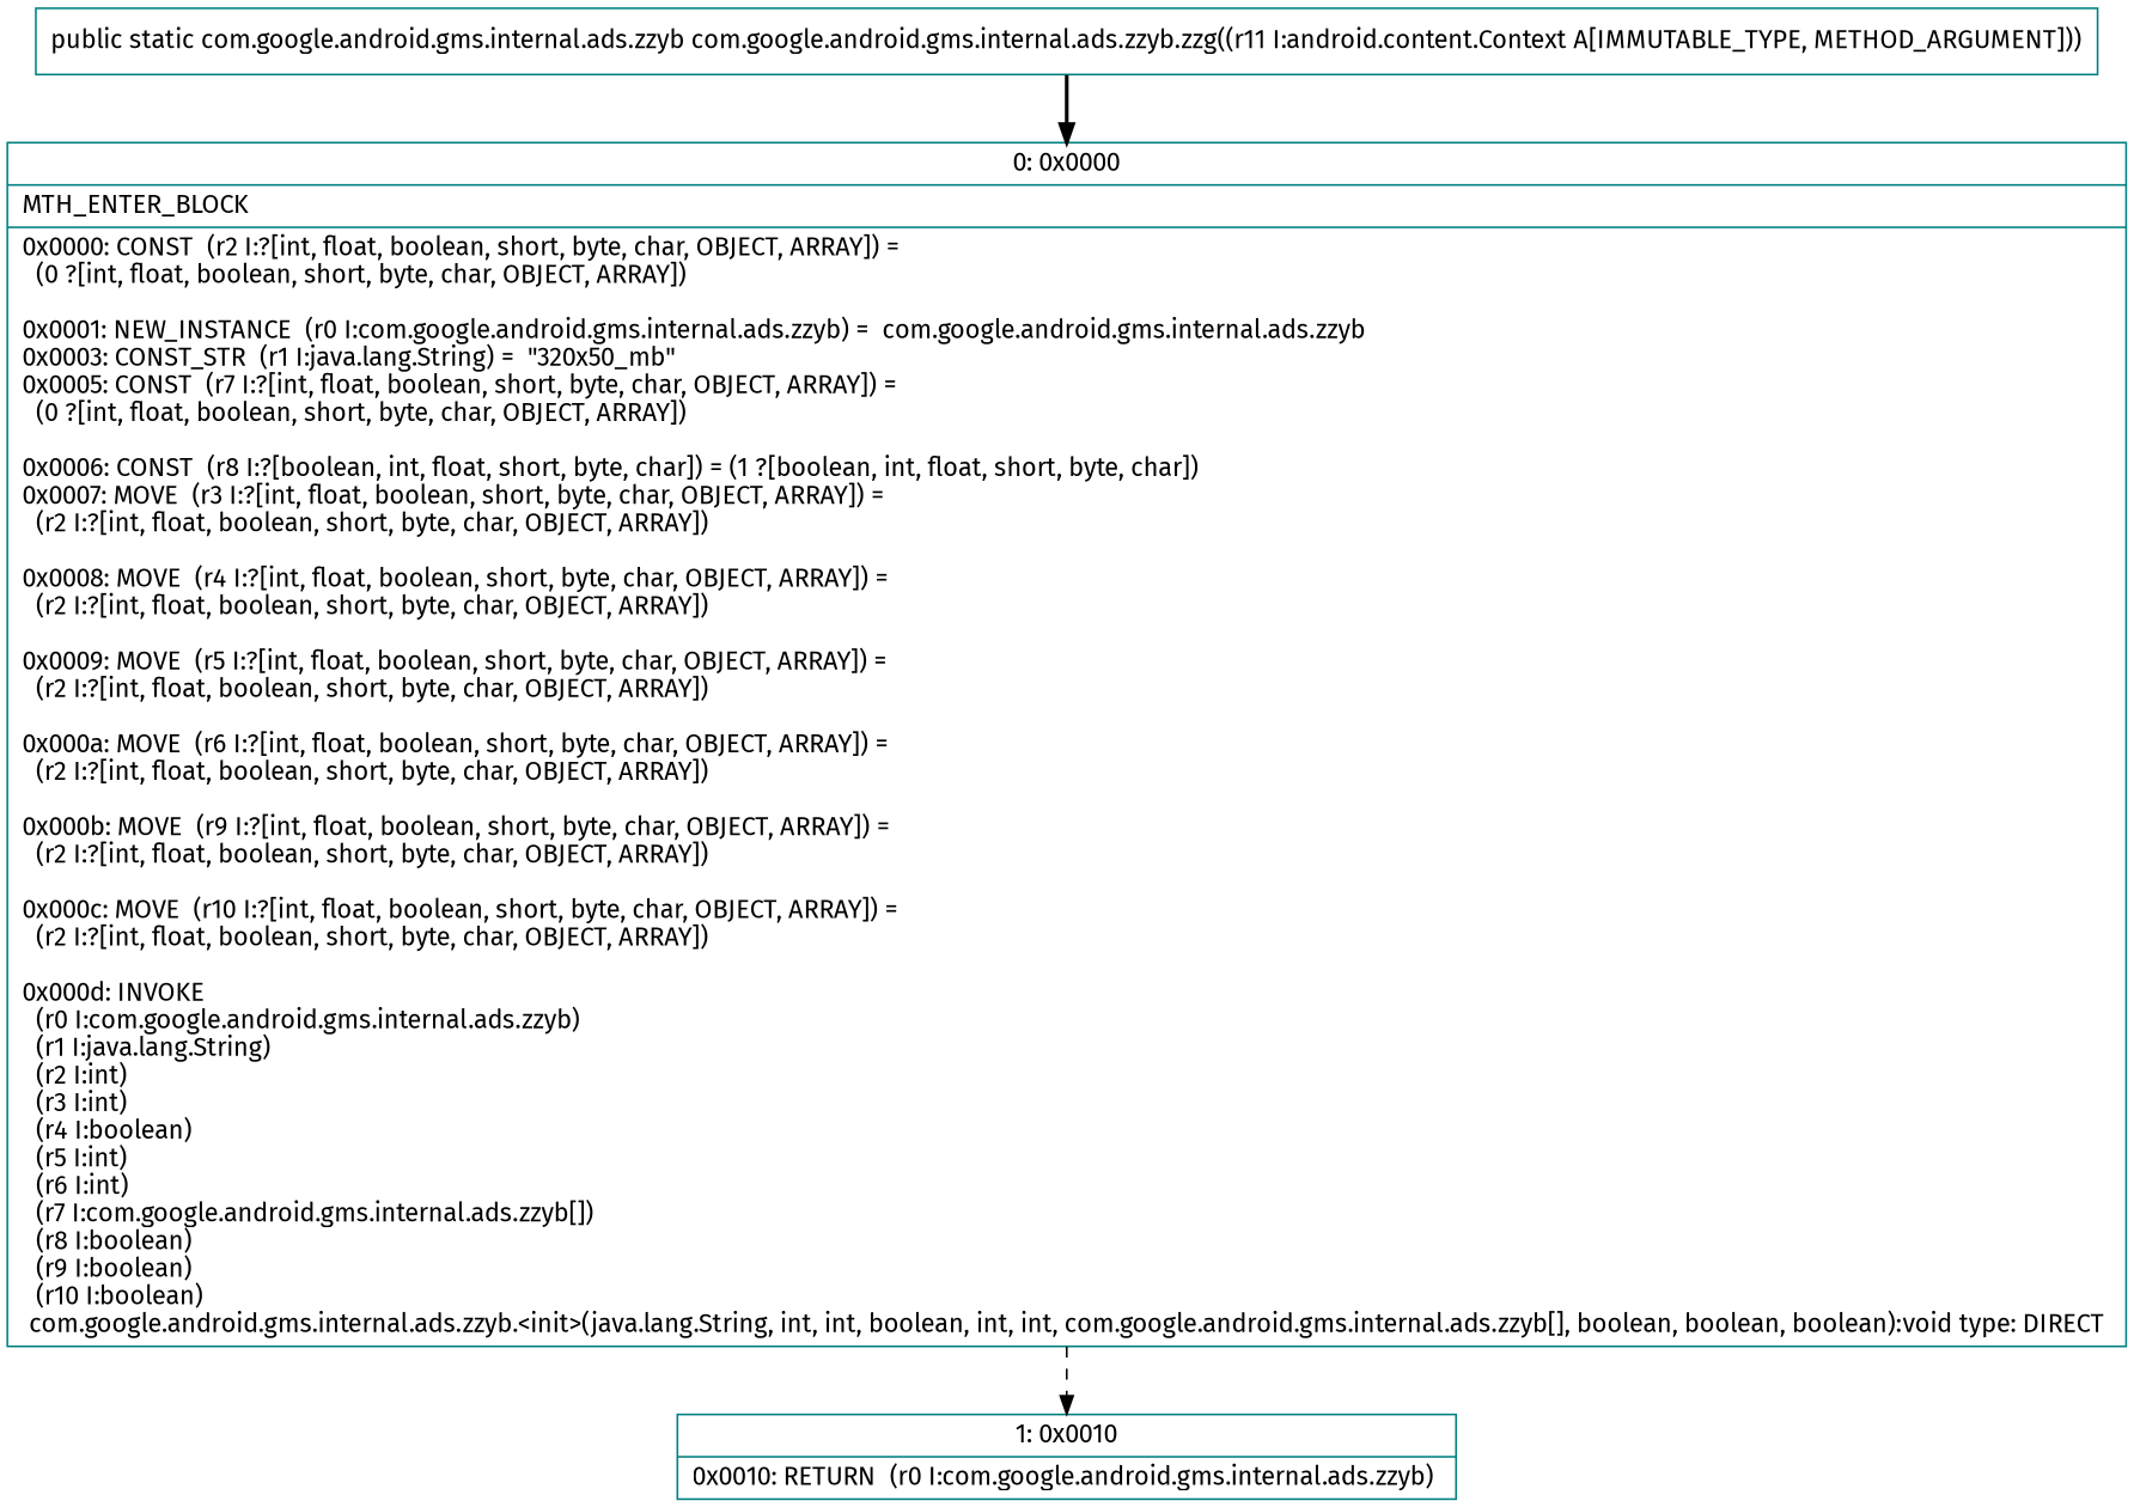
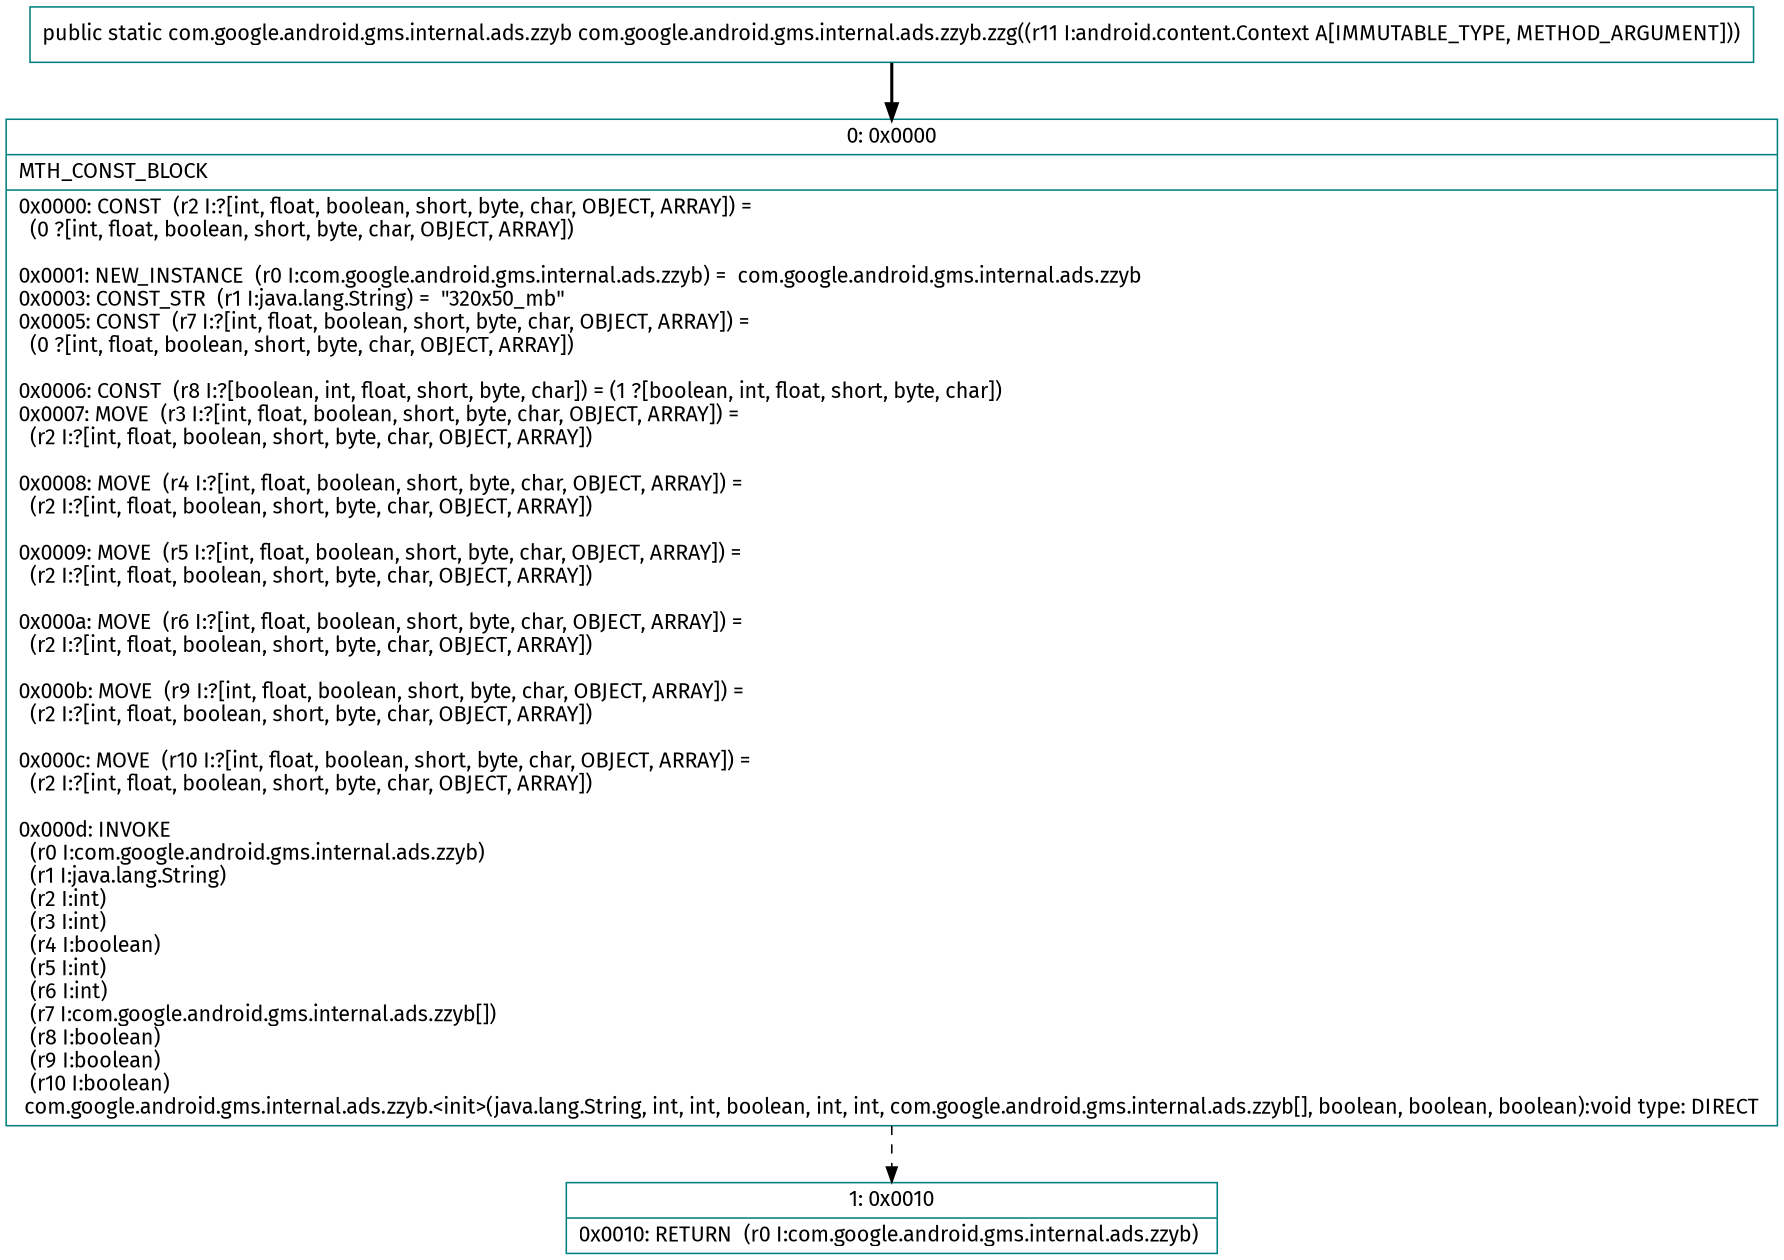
  digraph {
    fontname="Fira Sans"
    node [shape=record color=teal fontname="Fira Sans"]
    edge [fontname="Fira Sans"]
-   n1 [label="{0\:\ 0x0000|MTH_ENTER_BLOCK\l|0x0000: CONST  (r2 I:?[int, float, boolean, short, byte, char, OBJECT, ARRAY]) = \l  (0 ?[int, float, boolean, short, byte, char, OBJECT, ARRAY])\l \l0x0001: NEW_INSTANCE  (r0 I:com.google.android.gms.internal.ads.zzyb) =  com.google.android.gms.internal.ads.zzyb \l0x0003: CONST_STR  (r1 I:java.lang.String) =  \"320x50_mb\" \l0x0005: CONST  (r7 I:?[int, float, boolean, short, byte, char, OBJECT, ARRAY]) = \l  (0 ?[int, float, boolean, short, byte, char, OBJECT, ARRAY])\l \l0x0006: CONST  (r8 I:?[boolean, int, float, short, byte, char]) = (1 ?[boolean, int, float, short, byte, char]) \l0x0007: MOVE  (r3 I:?[int, float, boolean, short, byte, char, OBJECT, ARRAY]) = \l  (r2 I:?[int, float, boolean, short, byte, char, OBJECT, ARRAY])\l \l0x0008: MOVE  (r4 I:?[int, float, boolean, short, byte, char, OBJECT, ARRAY]) = \l  (r2 I:?[int, float, boolean, short, byte, char, OBJECT, ARRAY])\l \l0x0009: MOVE  (r5 I:?[int, float, boolean, short, byte, char, OBJECT, ARRAY]) = \l  (r2 I:?[int, float, boolean, short, byte, char, OBJECT, ARRAY])\l \l0x000a: MOVE  (r6 I:?[int, float, boolean, short, byte, char, OBJECT, ARRAY]) = \l  (r2 I:?[int, float, boolean, short, byte, char, OBJECT, ARRAY])\l \l0x000b: MOVE  (r9 I:?[int, float, boolean, short, byte, char, OBJECT, ARRAY]) = \l  (r2 I:?[int, float, boolean, short, byte, char, OBJECT, ARRAY])\l \l0x000c: MOVE  (r10 I:?[int, float, boolean, short, byte, char, OBJECT, ARRAY]) = \l  (r2 I:?[int, float, boolean, short, byte, char, OBJECT, ARRAY])\l \l0x000d: INVOKE  \l  (r0 I:com.google.android.gms.internal.ads.zzyb)\l  (r1 I:java.lang.String)\l  (r2 I:int)\l  (r3 I:int)\l  (r4 I:boolean)\l  (r5 I:int)\l  (r6 I:int)\l  (r7 I:com.google.android.gms.internal.ads.zzyb[])\l  (r8 I:boolean)\l  (r9 I:boolean)\l  (r10 I:boolean)\l com.google.android.gms.internal.ads.zzyb.\<init\>(java.lang.String, int, int, boolean, int, int, com.google.android.gms.internal.ads.zzyb[], boolean, boolean, boolean):void type: DIRECT \l}"]
+   n1 [label="{0\:\ 0x0000|MTH_CONST_BLOCK\l|0x0000: CONST  (r2 I:?[int, float, boolean, short, byte, char, OBJECT, ARRAY]) = \l  (0 ?[int, float, boolean, short, byte, char, OBJECT, ARRAY])\l \l0x0001: NEW_INSTANCE  (r0 I:com.google.android.gms.internal.ads.zzyb) =  com.google.android.gms.internal.ads.zzyb \l0x0003: CONST_STR  (r1 I:java.lang.String) =  \"320x50_mb\" \l0x0005: CONST  (r7 I:?[int, float, boolean, short, byte, char, OBJECT, ARRAY]) = \l  (0 ?[int, float, boolean, short, byte, char, OBJECT, ARRAY])\l \l0x0006: CONST  (r8 I:?[boolean, int, float, short, byte, char]) = (1 ?[boolean, int, float, short, byte, char]) \l0x0007: MOVE  (r3 I:?[int, float, boolean, short, byte, char, OBJECT, ARRAY]) = \l  (r2 I:?[int, float, boolean, short, byte, char, OBJECT, ARRAY])\l \l0x0008: MOVE  (r4 I:?[int, float, boolean, short, byte, char, OBJECT, ARRAY]) = \l  (r2 I:?[int, float, boolean, short, byte, char, OBJECT, ARRAY])\l \l0x0009: MOVE  (r5 I:?[int, float, boolean, short, byte, char, OBJECT, ARRAY]) = \l  (r2 I:?[int, float, boolean, short, byte, char, OBJECT, ARRAY])\l \l0x000a: MOVE  (r6 I:?[int, float, boolean, short, byte, char, OBJECT, ARRAY]) = \l  (r2 I:?[int, float, boolean, short, byte, char, OBJECT, ARRAY])\l \l0x000b: MOVE  (r9 I:?[int, float, boolean, short, byte, char, OBJECT, ARRAY]) = \l  (r2 I:?[int, float, boolean, short, byte, char, OBJECT, ARRAY])\l \l0x000c: MOVE  (r10 I:?[int, float, boolean, short, byte, char, OBJECT, ARRAY]) = \l  (r2 I:?[int, float, boolean, short, byte, char, OBJECT, ARRAY])\l \l0x000d: INVOKE  \l  (r0 I:com.google.android.gms.internal.ads.zzyb)\l  (r1 I:java.lang.String)\l  (r2 I:int)\l  (r3 I:int)\l  (r4 I:boolean)\l  (r5 I:int)\l  (r6 I:int)\l  (r7 I:com.google.android.gms.internal.ads.zzyb[])\l  (r8 I:boolean)\l  (r9 I:boolean)\l  (r10 I:boolean)\l com.google.android.gms.internal.ads.zzyb.\<init\>(java.lang.String, int, int, boolean, int, int, com.google.android.gms.internal.ads.zzyb[], boolean, boolean, boolean):void type: DIRECT \l}"]
    n2 [label="{1\:\ 0x0010|0x0010: RETURN  (r0 I:com.google.android.gms.internal.ads.zzyb) \l}"]
    n3 [label="{public static com.google.android.gms.internal.ads.zzyb com.google.android.gms.internal.ads.zzyb.zzg((r11 I:android.content.Context A[IMMUTABLE_TYPE, METHOD_ARGUMENT])) }"]
    n1 -> n2 [style=dashed]
    n3 -> n1 [style=bold]
  }
